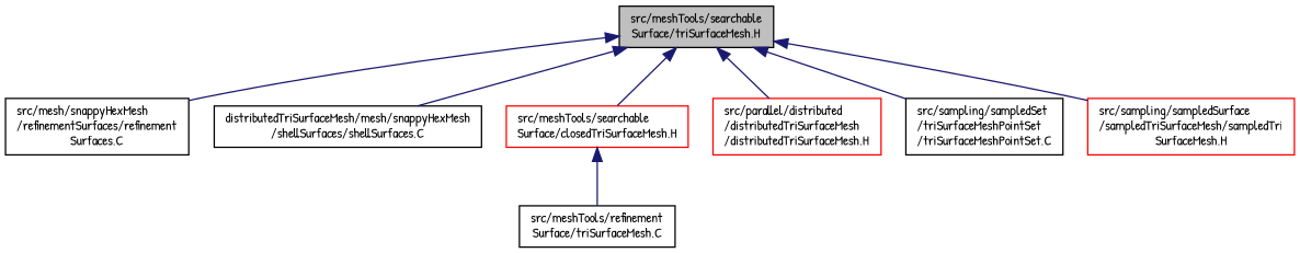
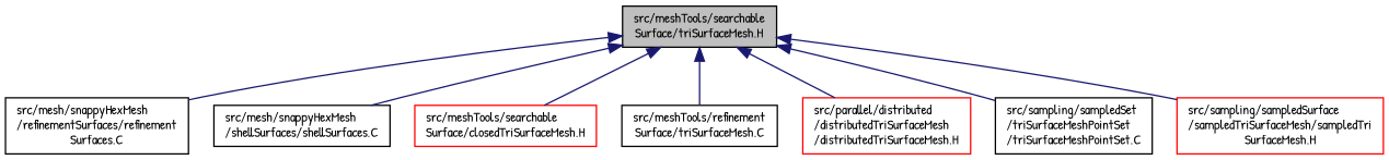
  digraph {
    fontname="Patrick Hand"
    node [color=black fontname="Patrick Hand" fontsize=10 shape=record]
    edge [color=midnightblue dir=back fontname="Patrick Hand" fontsize=10 labelfontname=Helvetica labelfontsize=10 style=solid]
    n1 [fillcolor=grey75 fontcolor=black height=0.2 label="src/meshTools/searchable\lSurface/triSurfaceMesh.H" style=filled width=0.4]
    n2 [height=0.2 label="src/mesh/snappyHexMesh\l/refinementSurfaces/refinement\lSurfaces.C" width=0.4]
-   n3 [height=0.2 label="distributedTriSurfaceMesh/mesh/snappyHexMesh\l/shellSurfaces/shellSurfaces.C" width=0.4]
+   n3 [height=0.2 label="src/mesh/snappyHexMesh\l/shellSurfaces/shellSurfaces.C" width=0.4]
    n4 [color=red height=0.2 label="src/meshTools/searchable\lSurface/closedTriSurfaceMesh.H" width=0.4]
    n5 [height=0.2 label="src/meshTools/refinement\lSurface/triSurfaceMesh.C" width=0.4]
    n6 [color=red height=0.2 label="src/parallel/distributed\l/distributedTriSurfaceMesh\l/distributedTriSurfaceMesh.H" width=0.4]
    n7 [height=0.2 label="src/sampling/sampledSet\l/triSurfaceMeshPointSet\l/triSurfaceMeshPointSet.C" width=0.4]
    n8 [color=red height=0.2 label="src/sampling/sampledSurface\l/sampledTriSurfaceMesh/sampledTri\lSurfaceMesh.H" width=0.4]
    n1 -> n2
    n1 -> n3
    n1 -> n4
-   n4 -> n5
+   n1 -> n5
    n1 -> n6
    n1 -> n7
    n1 -> n8
  }
